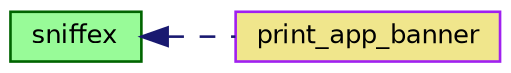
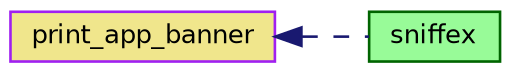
  digraph {
    rankdir=LR
    node [fontname=Helvetica fontsize=10 shape=record style=filled]
    n1 [color=purple fillcolor=khaki fontcolor=black height=0.2 label=print_app_banner width=0.4]
    n2 [color=darkgreen fillcolor=palegreen height=0.2 label=sniffex width=0.4]
-   n2 -> n1 [color=midnightblue dir=back fontname=Helvetica fontsize=10 labelfontname=Helvetica labelfontsize=10 style=dashed]
+   n1 -> n2 [color=midnightblue dir=back fontname=Helvetica fontsize=10 labelfontname=Helvetica labelfontsize=10 style=dashed]
  }
